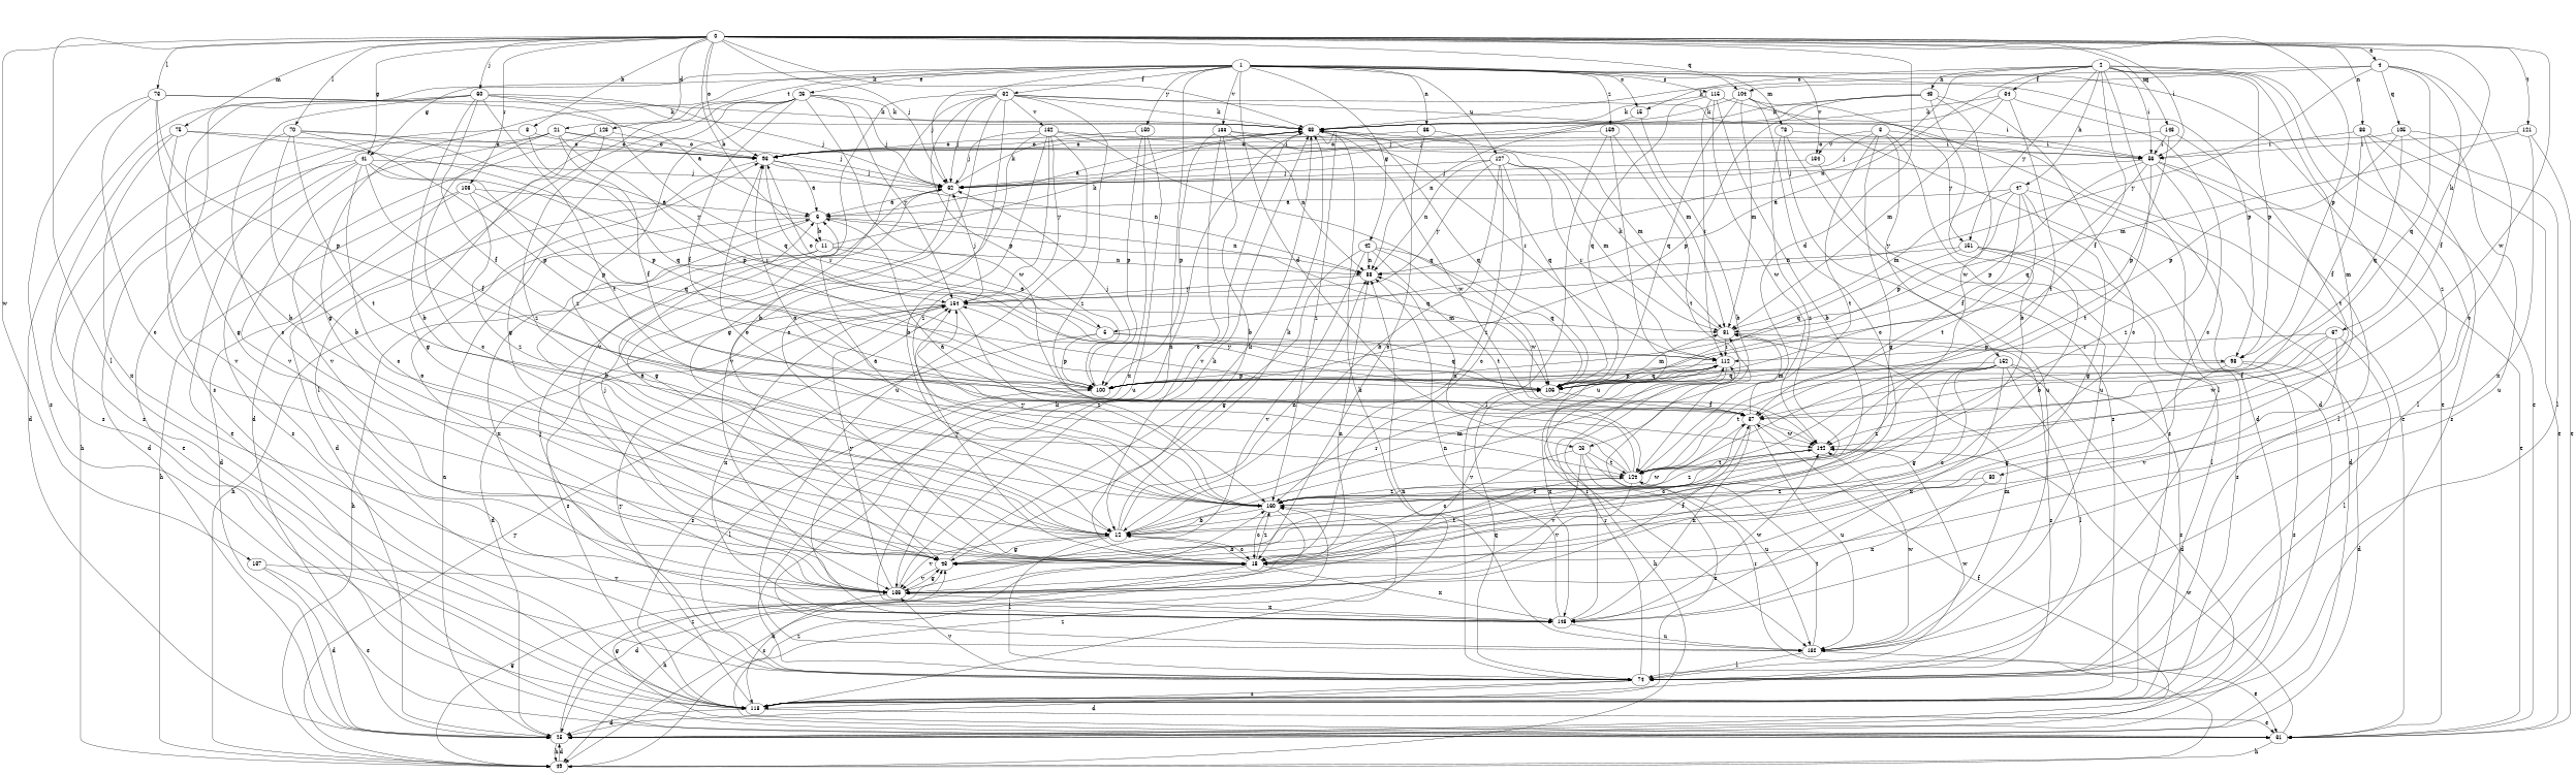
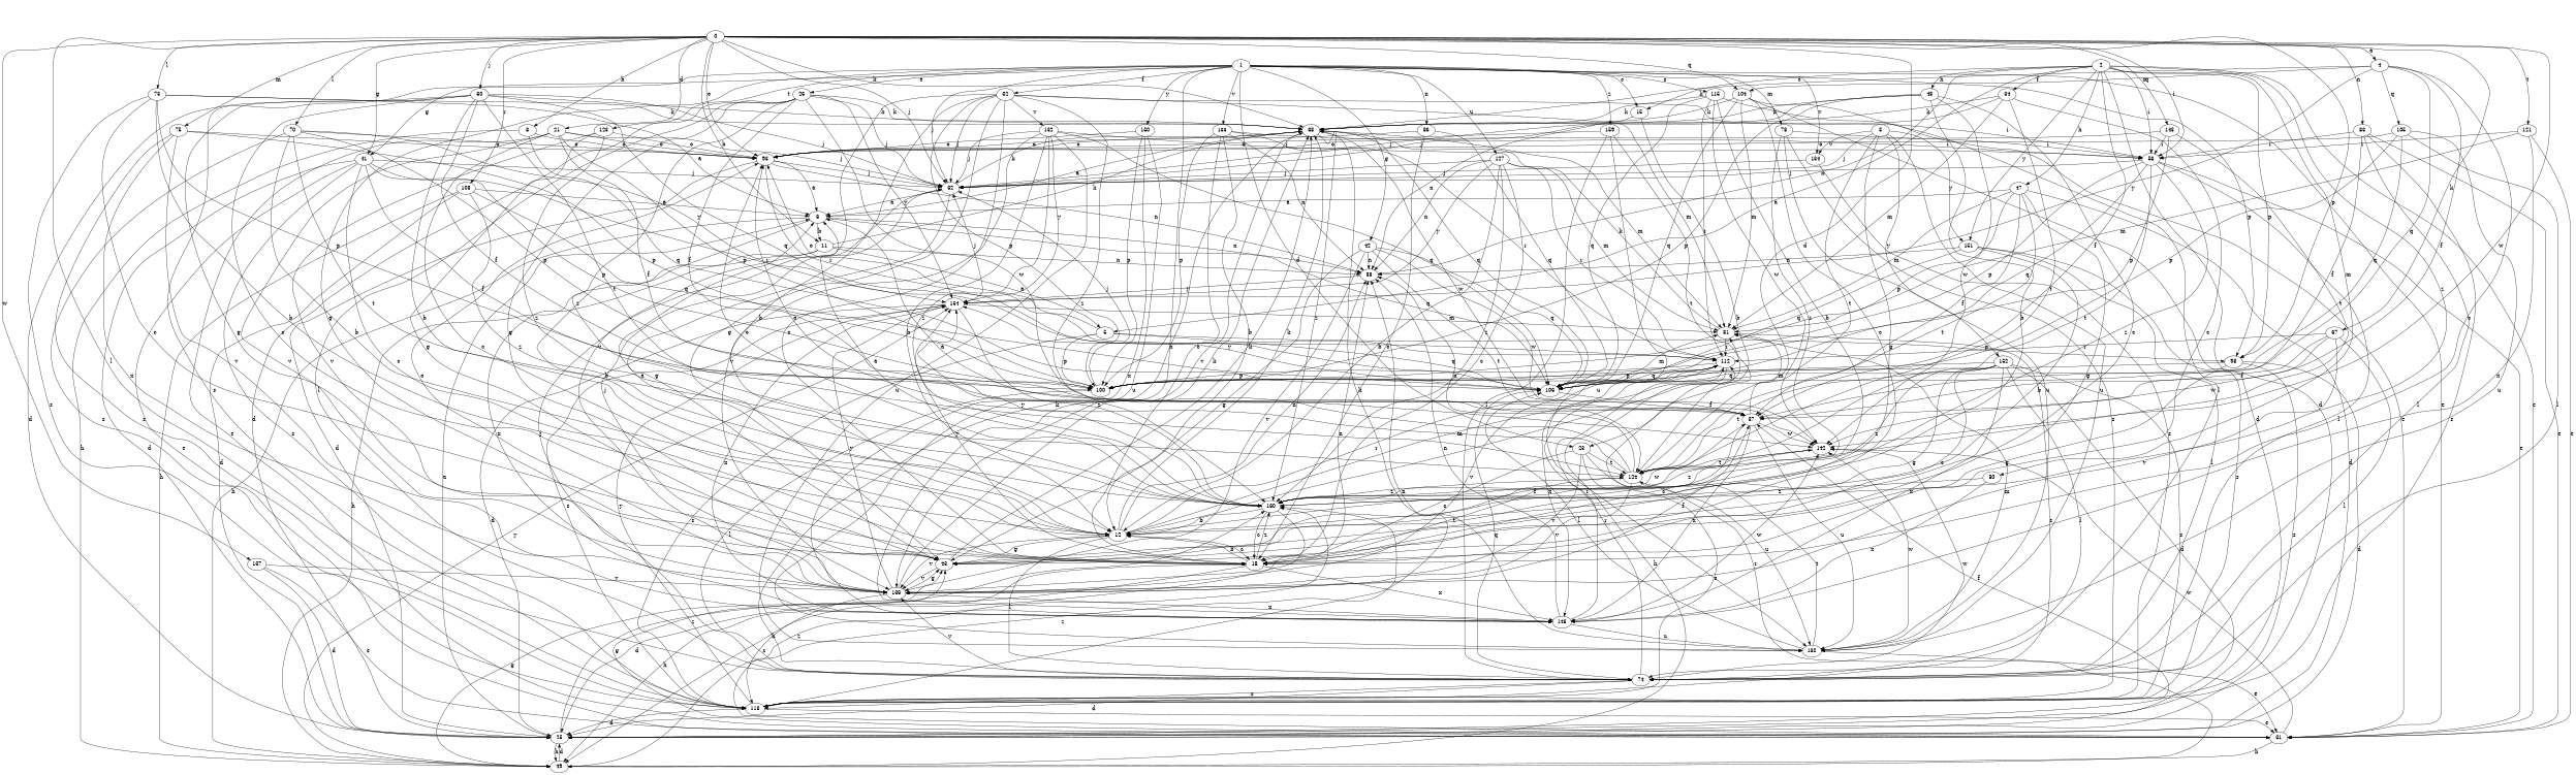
  strict digraph {
    0
    4
    8
    11
    21
    23
    41
    56
    60
    62
    67
    68
    70
    73
    74
    75
    83
    93
    98
    104
    108
    121
    137
    142
    143
    37
    18
    105
    106
    154
    49
    148
    5
    88
    31
    100
    136
    118
    124
    130
    112
    25
    160
    43
    12
    6
    81
    1
    15
    26
    32
    42
    78
    86
    115
    123
    127
    133
    134
    150
    159
    132
    2
    34
    47
    48
    80
    151
    3
    152
    0 -> 4 [label=a]
    0 -> 8 [label=b]
    0 -> 11 [label=b]
    0 -> 21 [label=d]
    0 -> 23 [label=d]
    0 -> 41 [label=g]
    0 -> 56 [label=i]
    0 -> 60 [label=j]
    0 -> 62 [label=j]
    0 -> 67 [label=k]
    0 -> 68 [label=k]
    0 -> 70 [label=l]
    0 -> 73 [label=l]
    0 -> 74 [label=l]
    0 -> 75 [label=m]
    0 -> 83 [label=n]
    0 -> 93 [label=o]
    0 -> 98 [label=p]
    0 -> 104 [label=q]
    0 -> 108 [label=r]
    0 -> 121 [label=t]
    0 -> 137 [label=w]
    0 -> 142 [label=w]
    0 -> 143 [label=x]
    4 -> 68 [label=k]
    4 -> 104 [label=q]
    4 -> 37 [label=f]
    4 -> 18 [label=c]
    4 -> 105 [label=q]
    4 -> 106 [label=q]
    4 -> 154 [label=y]
    8 -> 93 [label=o]
    8 -> 106 [label=q]
    8 -> 49 [label=h]
    11 -> 68 [label=k]
    11 -> 49 [label=h]
    11 -> 148 [label=x]
    11 -> 5 [label=a]
    11 -> 88 [label=n]
    21 -> 62 [label=j]
    21 -> 93 [label=o]
    21 -> 37 [label=f]
    21 -> 18 [label=c]
    21 -> 31 [label=e]
    21 -> 100 [label=p]
    21 -> 136 [label=v]
    23 -> 18 [label=c]
    23 -> 136 [label=v]
    23 -> 118 [label=s]
    23 -> 124 [label=t]
    23 -> 130 [label=u]
    41 -> 62 [label=j]
    41 -> 37 [label=f]
    41 -> 18 [label=c]
    41 -> 31 [label=e]
    41 -> 100 [label=p]
    41 -> 118 [label=s]
    41 -> 112 [label=r]
    41 -> 25 [label=d]
    56 -> 62 [label=j]
    56 -> 74 [label=l]
    56 -> 106 [label=q]
    56 -> 31 [label=e]
    56 -> 100 [label=p]
    56 -> 124 [label=t]
    56 -> 160 [label=z]
    60 -> 62 [label=j]
    60 -> 68 [label=k]
    60 -> 37 [label=f]
    60 -> 18 [label=c]
    60 -> 106 [label=q]
    60 -> 124 [label=t]
    60 -> 25 [label=d]
    60 -> 43 [label=g]
    60 -> 12 [label=b]
    62 -> 68 [label=k]
    62 -> 43 [label=g]
    62 -> 6 [label=a]
    67 -> 74 [label=l]
    67 -> 142 [label=w]
    67 -> 37 [label=f]
    67 -> 136 [label=v]
    67 -> 112 [label=r]
    68 -> 93 [label=o]
    68 -> 142 [label=w]
    68 -> 106 [label=q]
    68 -> 136 [label=v]
    68 -> 160 [label=z]
    68 -> 6 [label=a]
    68 -> 81 [label=m]
    70 -> 93 [label=o]
    70 -> 154 [label=y]
    70 -> 100 [label=p]
    70 -> 118 [label=s]
    70 -> 124 [label=t]
    70 -> 12 [label=b]
    73 -> 68 [label=k]
    73 -> 18 [label=c]
    73 -> 100 [label=p]
    73 -> 118 [label=s]
    73 -> 12 [label=b]
    73 -> 6 [label=a]
    74 -> 62 [label=j]
    74 -> 68 [label=k]
    74 -> 142 [label=w]
    74 -> 106 [label=q]
    74 -> 136 [label=v]
    74 -> 118 [label=s]
    74 -> 112 [label=r]
    74 -> 25 [label=d]
    75 -> 93 [label=o]
    75 -> 148 [label=x]
    75 -> 100 [label=p]
    75 -> 136 [label=v]
    75 -> 118 [label=s]
    83 -> 56 [label=i]
    83 -> 74 [label=l]
    83 -> 37 [label=f]
    83 -> 31 [label=e]
    83 -> 118 [label=s]
    93 -> 62 [label=j]
    93 -> 88 [label=n]
    93 -> 112 [label=r]
    93 -> 25 [label=d]
    93 -> 6 [label=a]
    98 -> 106 [label=q]
    98 -> 118 [label=s]
    98 -> 25 [label=d]
    98 -> 43 [label=g]
    104 -> 68 [label=k]
    104 -> 74 [label=l]
    104 -> 18 [label=c]
    104 -> 106 [label=q]
    104 -> 25 [label=d]
    104 -> 81 [label=m]
    108 -> 106 [label=q]
    108 -> 49 [label=h]
    108 -> 25 [label=d]
    108 -> 160 [label=z]
    108 -> 6 [label=a]
    121 -> 56 [label=i]
    121 -> 148 [label=x]
    121 -> 31 [label=e]
    121 -> 81 [label=m]
    137 -> 31 [label=e]
    137 -> 136 [label=v]
    137 -> 25 [label=d]
    142 -> 124 [label=t]
    142 -> 160 [label=z]
    143 -> 56 [label=i]
    143 -> 93 [label=o]
    143 -> 100 [label=p]
    143 -> 124 [label=t]
    37 -> 142 [label=w]
    37 -> 18 [label=c]
    37 -> 148 [label=x]
    37 -> 130 [label=u]
    37 -> 81 [label=m]
    18 -> 154 [label=y]
    18 -> 49 [label=h]
    18 -> 148 [label=x]
    18 -> 124 [label=t]
    18 -> 25 [label=d]
    18 -> 160 [label=z]
    18 -> 12 [label=b]
    105 -> 74 [label=l]
    105 -> 93 [label=o]
    105 -> 106 [label=q]
    105 -> 100 [label=p]
    105 -> 130 [label=u]
    106 -> 37 [label=f]
    106 -> 154 [label=y]
    106 -> 81 [label=m]
    154 -> 62 [label=j]
    154 -> 148 [label=x]
    154 -> 118 [label=s]
    154 -> 25 [label=d]
    154 -> 160 [label=z]
    154 -> 81 [label=m]
    49 -> 154 [label=y]
    49 -> 112 [label=r]
    49 -> 25 [label=d]
    49 -> 160 [label=z]
    49 -> 43 [label=g]
    148 -> 142 [label=w]
    148 -> 88 [label=n]
    148 -> 130 [label=u]
    148 -> 112 [label=r]
    5 -> 93 [label=o]
    5 -> 98 [label=p]
    5 -> 106 [label=q]
    5 -> 100 [label=p]
    5 -> 118 [label=s]
    88 -> 154 [label=y]
    31 -> 142 [label=w]
    31 -> 49 [label=h]
    31 -> 160 [label=z]
    31 -> 43 [label=g]
    100 -> 62 [label=j]
    100 -> 74 [label=l]
    136 -> 62 [label=j]
    136 -> 68 [label=k]
    136 -> 93 [label=o]
    136 -> 37 [label=f]
    136 -> 154 [label=y]
    136 -> 148 [label=x]
    136 -> 88 [label=n]
    136 -> 118 [label=s]
    136 -> 43 [label=g]
    118 -> 154 [label=y]
    118 -> 88 [label=n]
    118 -> 31 [label=e]
    118 -> 25 [label=d]
    124 -> 93 [label=o]
    124 -> 88 [label=n]
    124 -> 136 [label=v]
    124 -> 160 [label=z]
    124 -> 6 [label=a]
    130 -> 68 [label=k]
-   130 -> 74 [label=l]
+   130 -> 106 [label=l]
    130 -> 142 [label=w]
    130 -> 31 [label=e]
    130 -> 124 [label=t]
    130 -> 81 [label=m]
    112 -> 106 [label=q]
    112 -> 49 [label=h]
    112 -> 148 [label=x]
    112 -> 100 [label=p]
    112 -> 136 [label=v]
    25 -> 37 [label=f]
    25 -> 49 [label=h]
    25 -> 160 [label=z]
    25 -> 6 [label=a]
    160 -> 93 [label=o]
    160 -> 142 [label=w]
    160 -> 18 [label=c]
    160 -> 154 [label=y]
    160 -> 49 [label=h]
    160 -> 12 [label=b]
    160 -> 6 [label=a]
    43 -> 68 [label=k]
    43 -> 37 [label=f]
    43 -> 136 [label=v]
    12 -> 68 [label=k]
    12 -> 74 [label=l]
    12 -> 18 [label=c]
    12 -> 88 [label=n]
    12 -> 136 [label=v]
    12 -> 112 [label=r]
    12 -> 43 [label=g]
    12 -> 6 [label=a]
    12 -> 81 [label=m]
    6 -> 11 [label=b]
    6 -> 106 [label=q]
    6 -> 49 [label=h]
    6 -> 88 [label=n]
    6 -> 12 [label=b]
    81 -> 68 [label=k]
    81 -> 118 [label=s]
    81 -> 112 [label=r]
    1 -> 23 [label=d]
    1 -> 41 [label=g]
    1 -> 62 [label=j]
    1 -> 98 [label=p]
    1 -> 148 [label=x]
    1 -> 31 [label=e]
    1 -> 118 [label=s]
    1 -> 43 [label=g]
    1 -> 15 [label=c]
    1 -> 26 [label=e]
    1 -> 32 [label=f]
    1 -> 42 [label=g]
    1 -> 78 [label=m]
    1 -> 86 [label=n]
    1 -> 115 [label=s]
    1 -> 123 [label=t]
    1 -> 127 [label=u]
    1 -> 133 [label=v]
    1 -> 134 [label=v]
    1 -> 150 [label=y]
    1 -> 159 [label=z]
    15 -> 88 [label=n]
    15 -> 12 [label=b]
    26 -> 62 [label=j]
    26 -> 68 [label=k]
    26 -> 74 [label=l]
    26 -> 142 [label=w]
    26 -> 37 [label=f]
    26 -> 154 [label=y]
    26 -> 25 [label=d]
    26 -> 160 [label=z]
    26 -> 43 [label=g]
    32 -> 56 [label=i]
    32 -> 62 [label=j]
-   32 -> 68 [label=k]
    32 -> 18 [label=c]
    32 -> 100 [label=p]
    32 -> 136 [label=v]
    32 -> 160 [label=z]
    32 -> 43 [label=g]
    32 -> 12 [label=b]
    32 -> 81 [label=m]
    32 -> 132 [label=v]
    42 -> 142 [label=w]
    42 -> 106 [label=q]
    42 -> 88 [label=n]
    42 -> 136 [label=v]
    42 -> 124 [label=t]
    42 -> 43 [label=g]
    78 -> 56 [label=i]
    78 -> 118 [label=s]
    78 -> 130 [label=u]
    78 -> 160 [label=z]
    86 -> 93 [label=o]
    86 -> 18 [label=c]
    86 -> 106 [label=q]
    115 -> 68 [label=k]
    115 -> 142 [label=w]
    115 -> 106 [label=q]
    115 -> 31 [label=e]
    115 -> 112 [label=r]
    115 -> 12 [label=b]
    123 -> 93 [label=o]
    123 -> 136 [label=v]
    123 -> 160 [label=z]
    123 -> 43 [label=g]
    127 -> 62 [label=j]
    127 -> 18 [label=c]
    127 -> 154 [label=y]
    127 -> 88 [label=n]
    127 -> 112 [label=r]
    127 -> 160 [label=z]
    127 -> 12 [label=b]
    127 -> 81 [label=m]
    133 -> 56 [label=i]
    133 -> 18 [label=c]
    133 -> 88 [label=n]
    133 -> 100 [label=p]
    133 -> 112 [label=r]
    133 -> 12 [label=b]
    134 -> 62 [label=j]
    134 -> 118 [label=s]
    150 -> 93 [label=o]
    150 -> 148 [label=x]
    150 -> 100 [label=p]
    150 -> 130 [label=u]
    159 -> 74 [label=l]
    159 -> 93 [label=o]
    159 -> 124 [label=t]
    159 -> 130 [label=u]
    132 -> 56 [label=i]
    132 -> 62 [label=j]
    132 -> 106 [label=q]
    132 -> 154 [label=y]
    132 -> 136 [label=v]
    132 -> 130 [label=u]
    132 -> 160 [label=z]
    132 -> 12 [label=b]
    2 -> 56 [label=i]
    2 -> 98 [label=p]
    2 -> 37 [label=f]
    2 -> 5 [label=a]
    2 -> 88 [label=n]
    2 -> 31 [label=e]
    2 -> 25 [label=d]
    2 -> 160 [label=z]
    2 -> 15 [label=c]
    2 -> 34 [label=f]
    2 -> 47 [label=h]
    2 -> 48 [label=h]
    2 -> 80 [label=m]
    2 -> 151 [label=y]
    34 -> 62 [label=j]
    34 -> 68 [label=k]
    34 -> 18 [label=c]
    34 -> 124 [label=t]
    34 -> 81 [label=m]
    47 -> 37 [label=f]
    47 -> 100 [label=p]
    47 -> 124 [label=t]
    47 -> 25 [label=d]
    47 -> 43 [label=g]
    47 -> 6 [label=a]
    47 -> 81 [label=m]
    48 -> 62 [label=j]
    48 -> 68 [label=k]
    48 -> 142 [label=w]
    48 -> 18 [label=c]
    48 -> 100 [label=p]
    48 -> 12 [label=b]
    80 -> 148 [label=x]
    80 -> 160 [label=z]
    151 -> 74 [label=l]
    151 -> 106 [label=q]
    151 -> 88 [label=n]
    151 -> 118 [label=s]
    151 -> 12 [label=b]
    3 -> 62 [label=j]
    3 -> 124 [label=t]
    3 -> 130 [label=u]
    3 -> 43 [label=g]
    3 -> 134 [label=v]
    3 -> 151 [label=y]
    3 -> 152 [label=y]
    152 -> 74 [label=l]
    152 -> 18 [label=c]
    152 -> 148 [label=x]
    152 -> 100 [label=p]
    152 -> 118 [label=s]
    152 -> 124 [label=t]
    152 -> 25 [label=d]
    152 -> 160 [label=z]
    152 -> 43 [label=g]
  }
